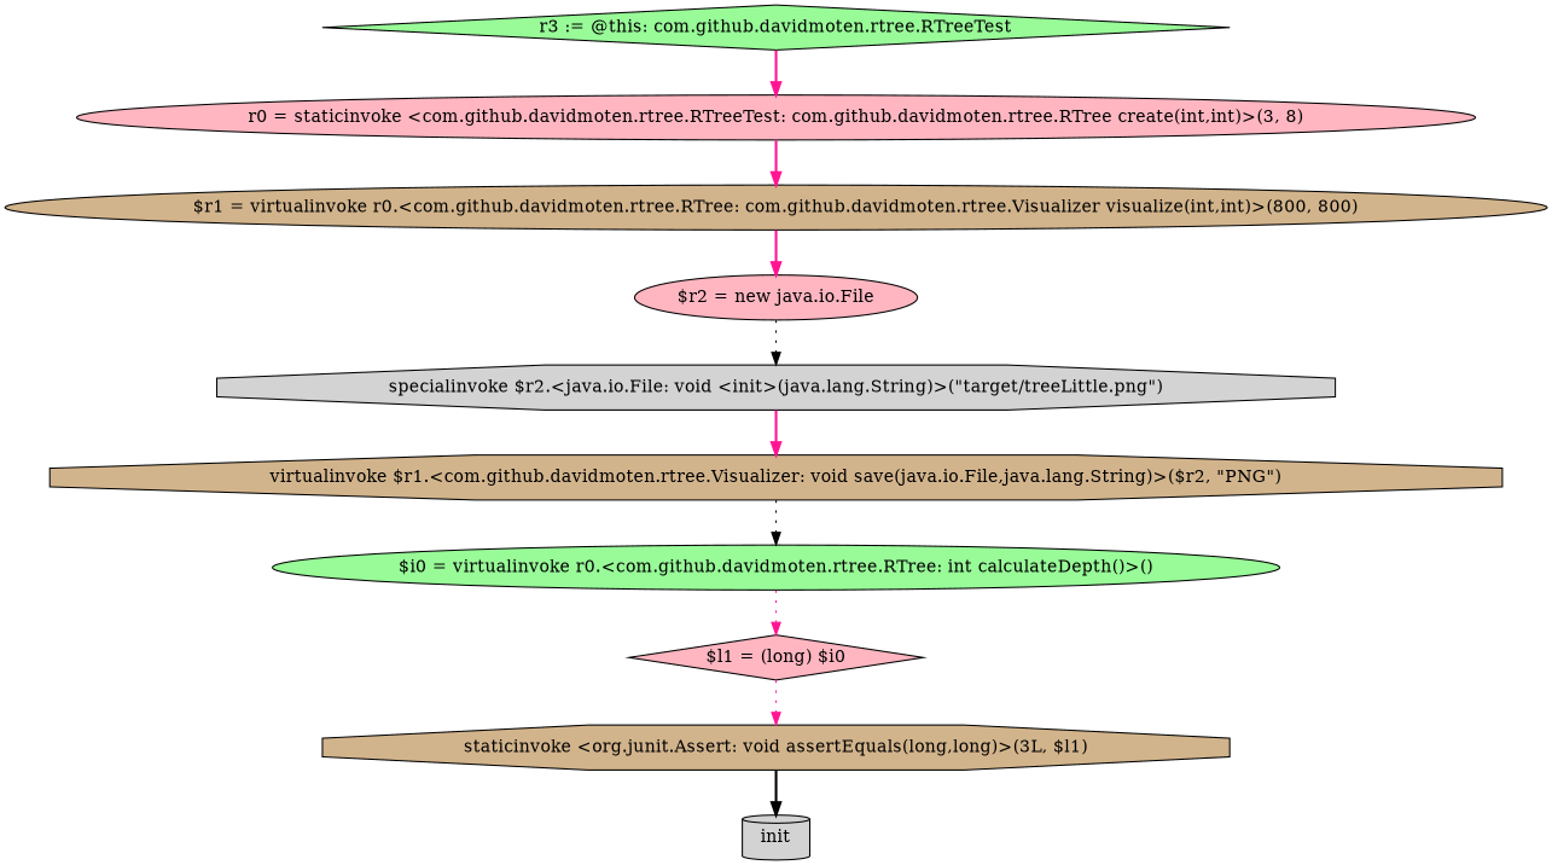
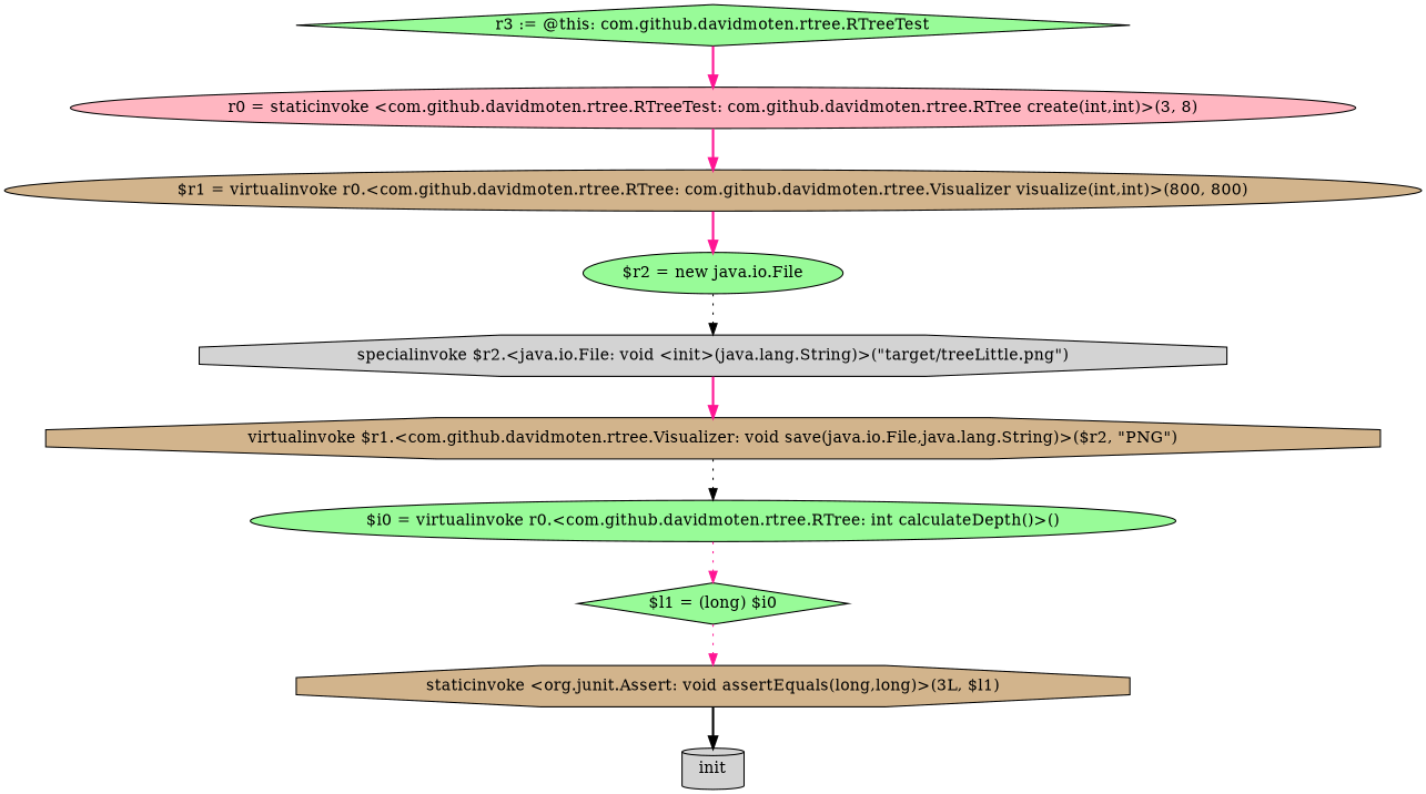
  digraph {
    node [fillcolor=palegreen shape=ellipse style=filled]
    edge [color=deeppink style=bold]
    "r3 := @this: com.github.davidmoten.rtree.RTreeTest" [shape=diamond]
    "r0 = staticinvoke <com.github.davidmoten.rtree.RTreeTest: com.github.davidmoten.rtree.RTree create(int,int)>(3, 8)" [fillcolor=lightpink]
    "$r1 = virtualinvoke r0.<com.github.davidmoten.rtree.RTree: com.github.davidmoten.rtree.Visualizer visualize(int,int)>(800, 800)" [fillcolor=tan]
-   "$r2 = new java.io.File" [fillcolor=lightpink]
+   "$r2 = new java.io.File"
    "specialinvoke $r2.<java.io.File: void <init>(java.lang.String)>(\"target/treeLittle.png\")" [fillcolor=lightgrey shape=octagon]
    "virtualinvoke $r1.<com.github.davidmoten.rtree.Visualizer: void save(java.io.File,java.lang.String)>($r2, \"PNG\")" [fillcolor=tan shape=octagon]
    "$i0 = virtualinvoke r0.<com.github.davidmoten.rtree.RTree: int calculateDepth()>()"
-   "$l1 = (long) $i0" [fillcolor=lightpink shape=diamond]
+   "$l1 = (long) $i0" [shape=diamond]
    "staticinvoke <org.junit.Assert: void assertEquals(long,long)>(3L, $l1)" [fillcolor=tan shape=octagon]
    n10 [fillcolor=lightgrey label=init shape=cylinder]
    "r3 := @this: com.github.davidmoten.rtree.RTreeTest" -> "r0 = staticinvoke <com.github.davidmoten.rtree.RTreeTest: com.github.davidmoten.rtree.RTree create(int,int)>(3, 8)"
    "r0 = staticinvoke <com.github.davidmoten.rtree.RTreeTest: com.github.davidmoten.rtree.RTree create(int,int)>(3, 8)" -> "$r1 = virtualinvoke r0.<com.github.davidmoten.rtree.RTree: com.github.davidmoten.rtree.Visualizer visualize(int,int)>(800, 800)"
    "$r1 = virtualinvoke r0.<com.github.davidmoten.rtree.RTree: com.github.davidmoten.rtree.Visualizer visualize(int,int)>(800, 800)" -> "$r2 = new java.io.File"
    "$r2 = new java.io.File" -> "specialinvoke $r2.<java.io.File: void <init>(java.lang.String)>(\"target/treeLittle.png\")" [color=black style=dotted]
    "specialinvoke $r2.<java.io.File: void <init>(java.lang.String)>(\"target/treeLittle.png\")" -> "virtualinvoke $r1.<com.github.davidmoten.rtree.Visualizer: void save(java.io.File,java.lang.String)>($r2, \"PNG\")"
    "virtualinvoke $r1.<com.github.davidmoten.rtree.Visualizer: void save(java.io.File,java.lang.String)>($r2, \"PNG\")" -> "$i0 = virtualinvoke r0.<com.github.davidmoten.rtree.RTree: int calculateDepth()>()" [color=black style=dotted]
    "$i0 = virtualinvoke r0.<com.github.davidmoten.rtree.RTree: int calculateDepth()>()" -> "$l1 = (long) $i0" [style=dotted]
    "$l1 = (long) $i0" -> "staticinvoke <org.junit.Assert: void assertEquals(long,long)>(3L, $l1)" [style=dotted]
    "staticinvoke <org.junit.Assert: void assertEquals(long,long)>(3L, $l1)" -> n10 [color=black]
  }
